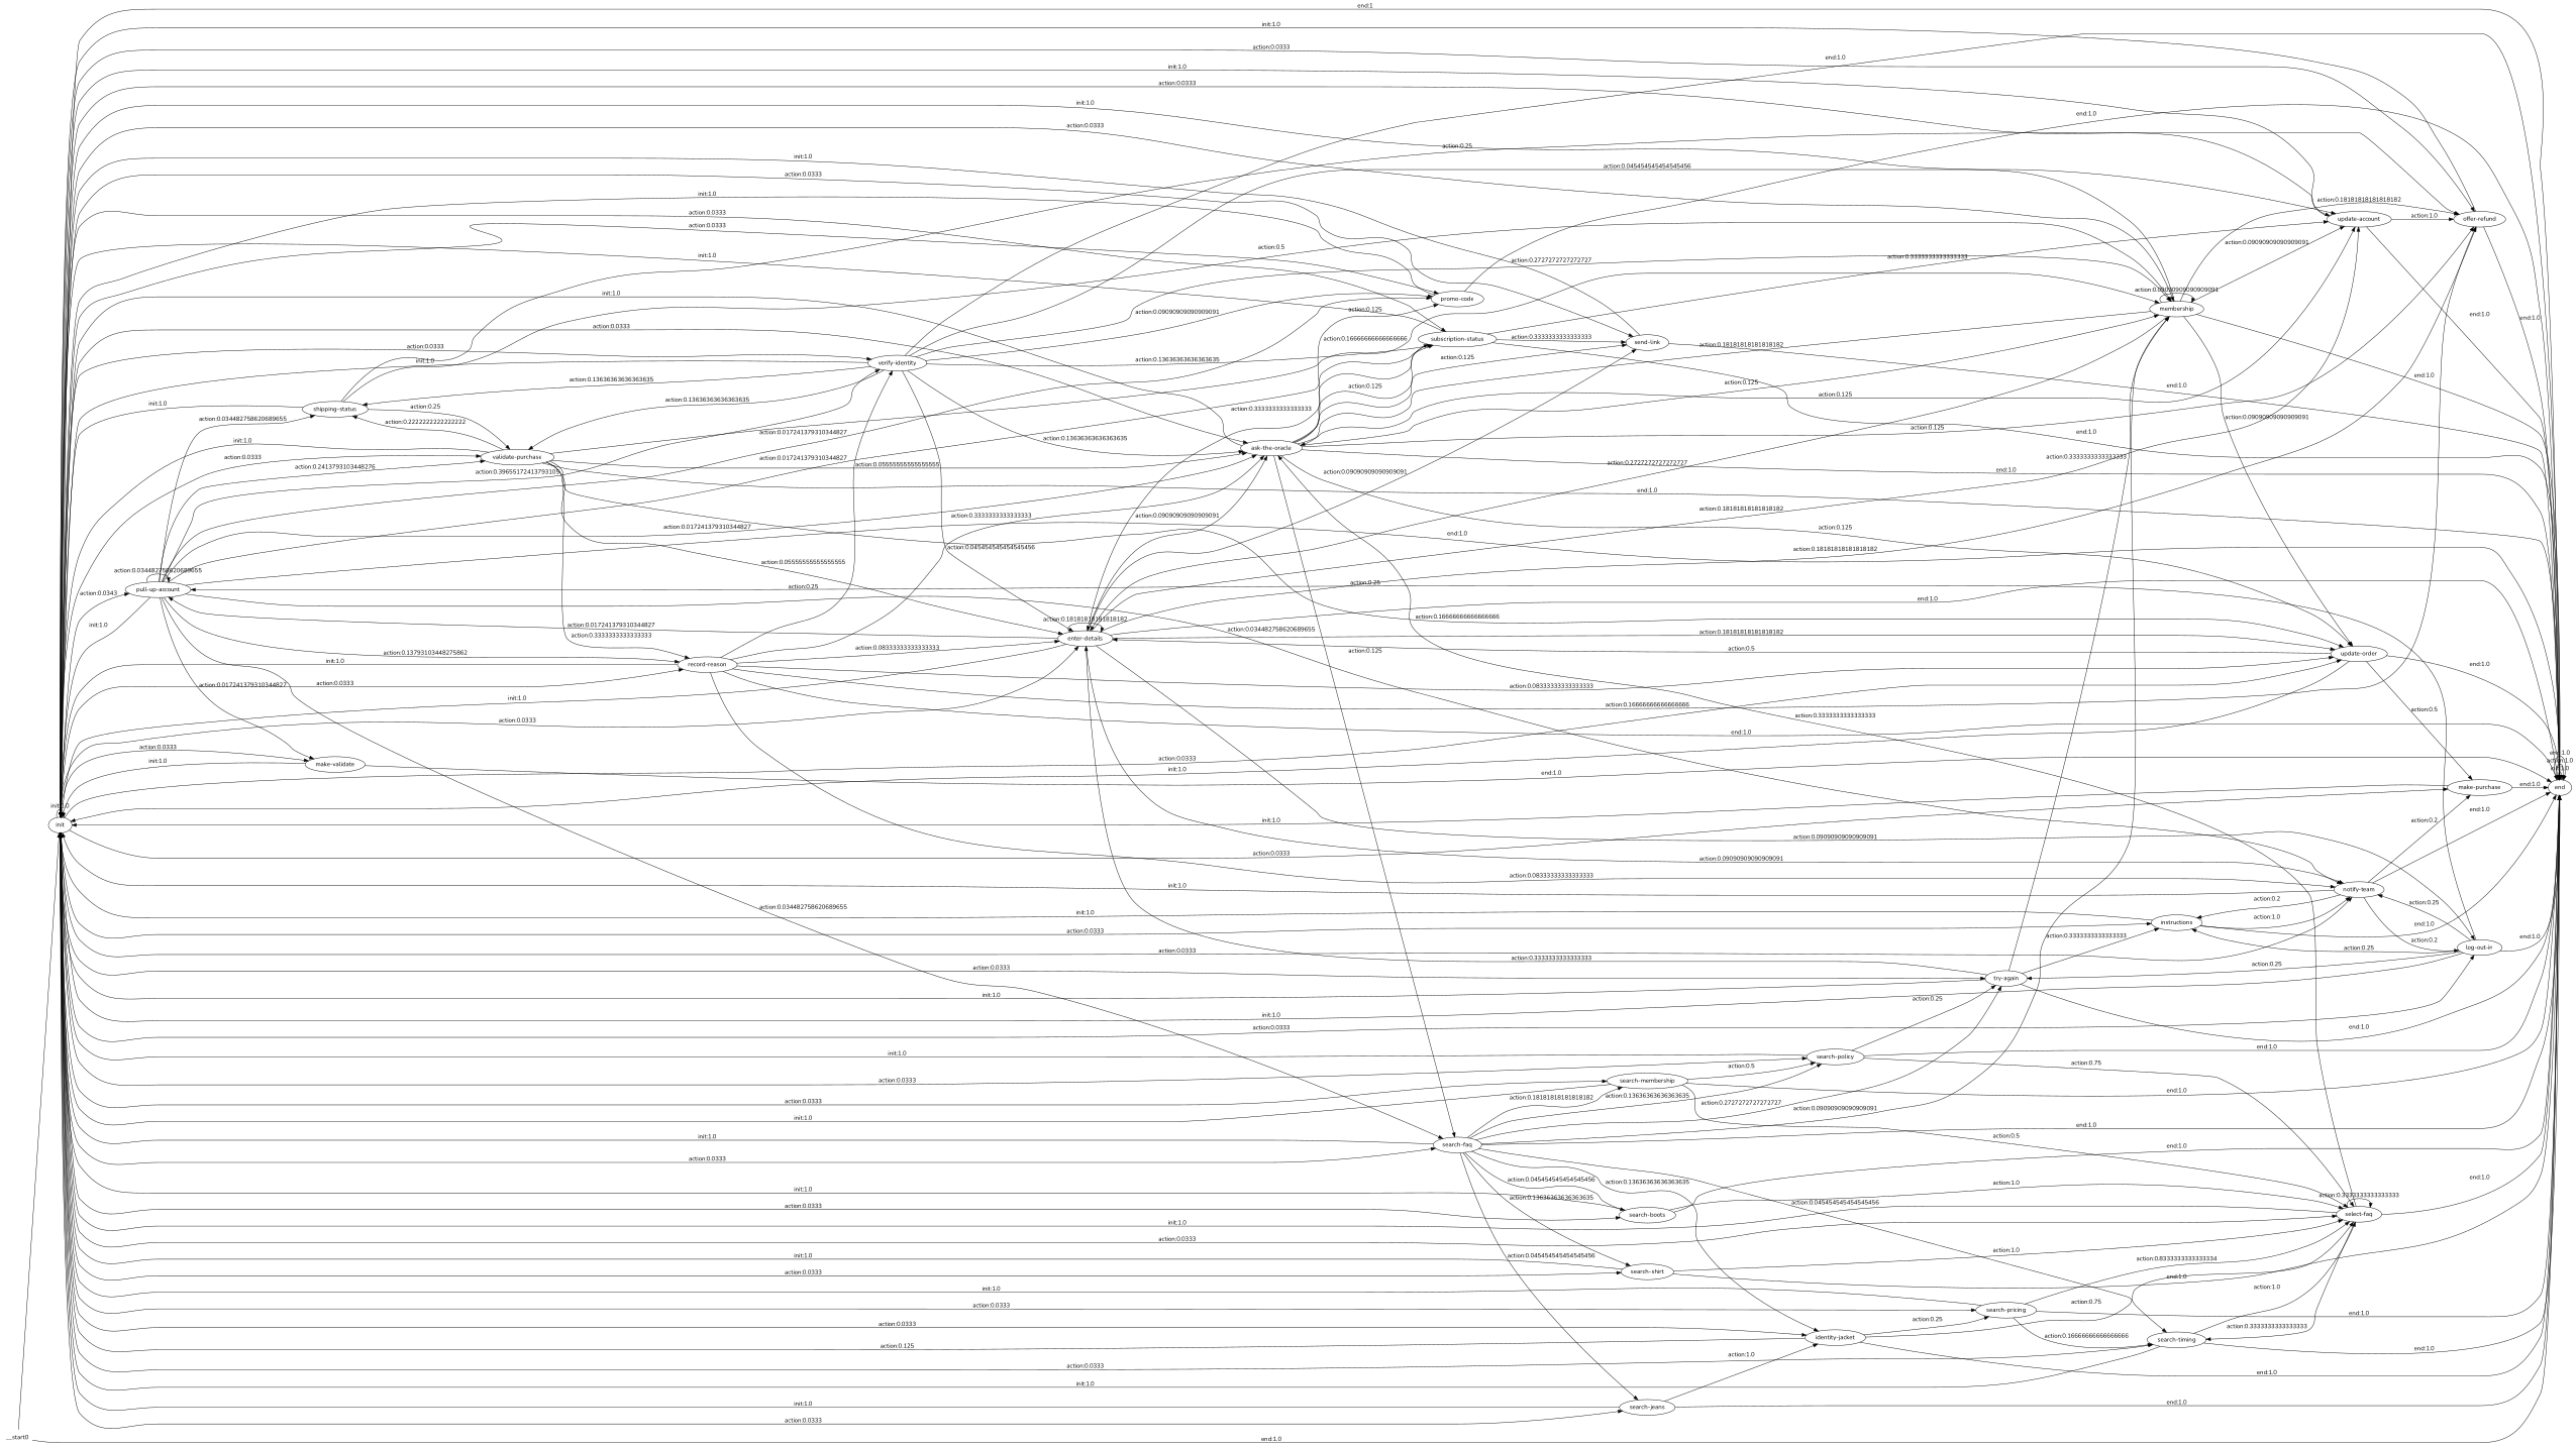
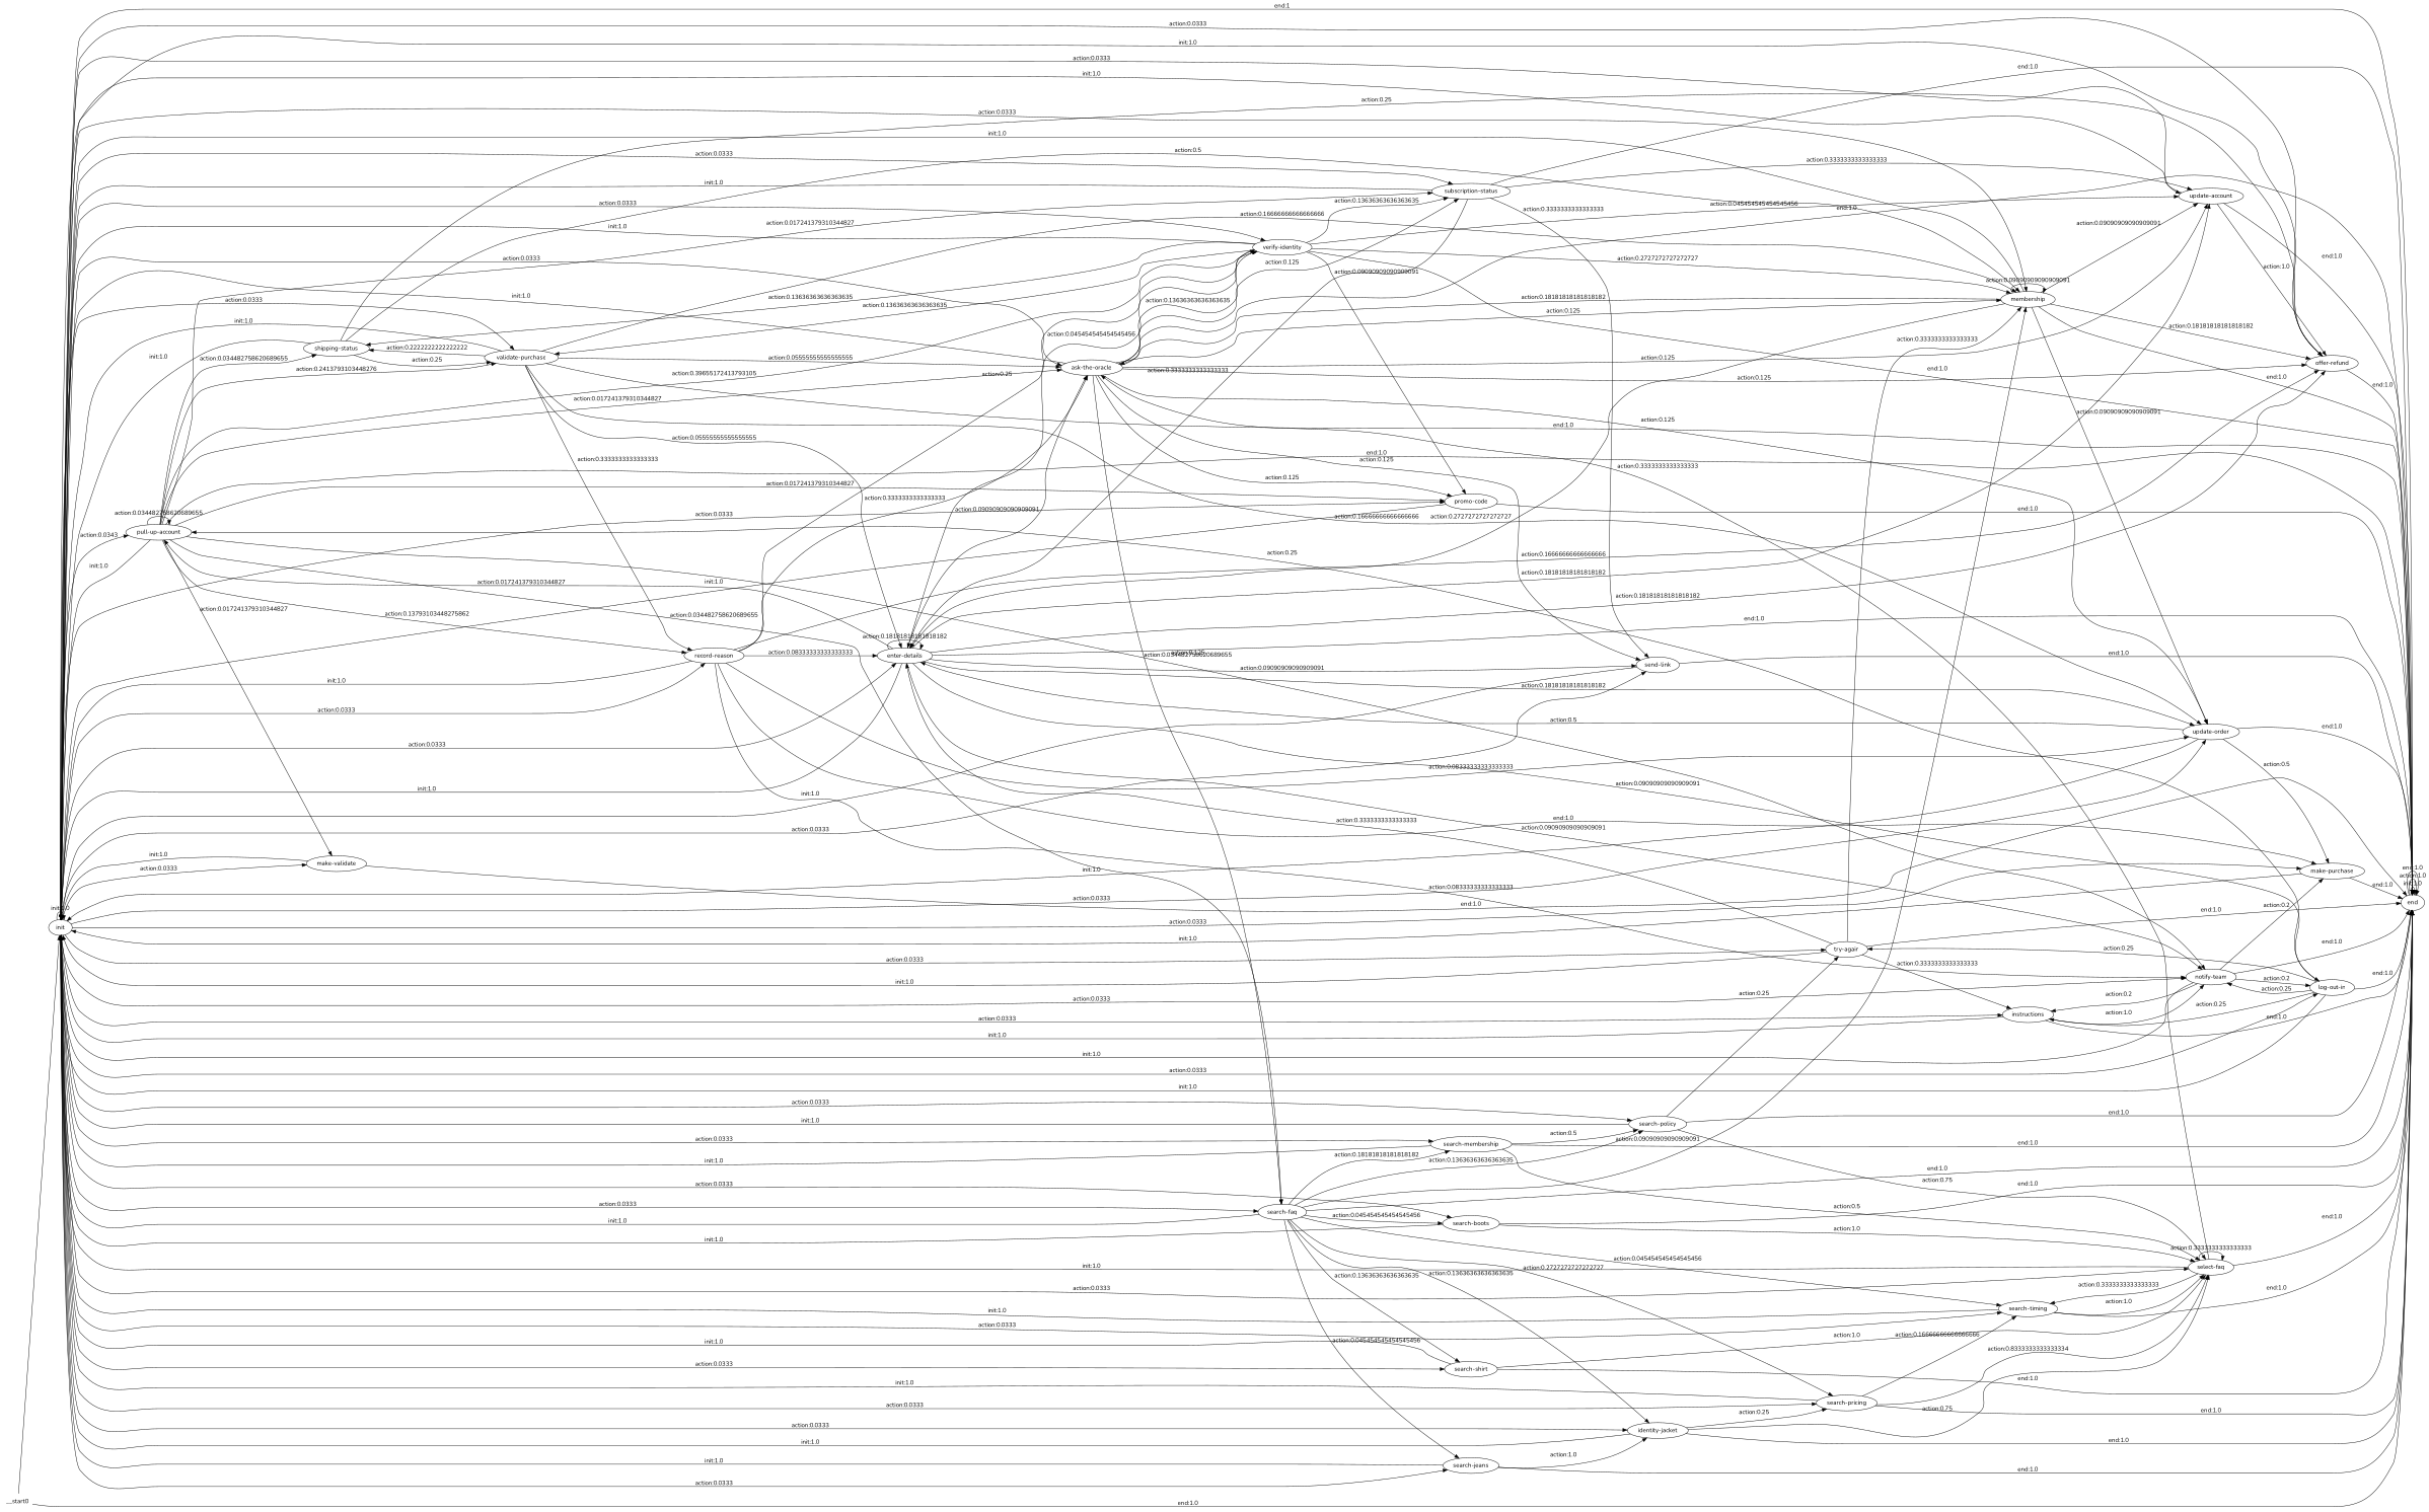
  digraph {
    fontname=Nunito
    rankdir=LR
    node [fontname=Nunito]
    edge [fontname=Nunito]
    n1 [label=init]
    n2 [label="pull-up-account"]
    n3 [label="enter-details"]
    n4 [label="verify-identity"]
    n5 [label="make-validate"]
    n6 [label="search-timing"]
    n7 [label="search-policy"]
    n8 [label="validate-purchase"]
    n9 [label="search-faq"]
    n10 [label=membership]
    n11 [label="search-boots"]
    n12 [label="try-again"]
    n13 [label="ask-the-oracle"]
    n14 [label="update-order"]
    n15 [label="promo-code"]
    n16 [label="update-account"]
    n17 [label="search-membership"]
    n18 [label="make-purchase"]
    n19 [label="offer-refund"]
    n20 [label="notify-team"]
    n21 [label="record-reason"]
    n22 [label="search-jeans"]
    n23 [label="search-shirt"]
    n24 [label=instructions]
    n25 [label="identity-jacket"]
    n26 [label="log-out-in"]
    n27 [label="select-faq"]
    n28 [label="subscription-status"]
    n29 [label="send-link"]
    n30 [label="search-pricing"]
    n31 [label=end]
    n32 [label="shipping-status"]
    __start0 [shape=none]
    n1 -> n1 [label="init:1.0"]
    n1 -> n2 [label="action:0.0343"]
    n1 -> n3 [label="action:0.0333"]
    n1 -> n4 [label="action:0.0333"]
    n1 -> n5 [label="action:0.0333"]
    n1 -> n6 [label="action:0.0333"]
    n1 -> n7 [label="action:0.0333"]
    n1 -> n8 [label="action:0.0333"]
    n1 -> n9 [label="action:0.0333"]
    n1 -> n10 [label="action:0.0333"]
    n1 -> n11 [label="action:0.0333"]
    n1 -> n12 [label="action:0.0333"]
    n1 -> n13 [label="action:0.0333"]
    n1 -> n14 [label="action:0.0333"]
    n1 -> n15 [label="action:0.0333"]
    n1 -> n16 [label="action:0.0333"]
    n1 -> n17 [label="action:0.0333"]
    n1 -> n18 [label="action:0.0333"]
    n1 -> n19 [label="action:0.0333"]
    n1 -> n20 [label="action:0.0333"]
    n1 -> n21 [label="action:0.0333"]
    n1 -> n22 [label="action:0.0333"]
    n1 -> n23 [label="action:0.0333"]
    n1 -> n24 [label="action:0.0333"]
    n1 -> n25 [label="action:0.0333"]
    n1 -> n26 [label="action:0.0333"]
    n1 -> n27 [label="action:0.0333"]
    n1 -> n28 [label="action:0.0333"]
    n1 -> n29 [label="action:0.0333"]
    n1 -> n30 [label="action:0.0333"]
    n1 -> n31 [label="end:1"]
    n2 -> n1 [label="init:1.0"]
    n2 -> n2 [label="action:0.034482758620689655"]
    n2 -> n4 [label="action:0.39655172413793105"]
    n2 -> n5 [label="action:0.017241379310344827"]
    n2 -> n8 [label="action:0.2413793103448276"]
    n2 -> n9 [label="action:0.034482758620689655"]
    n2 -> n13 [label="action:0.017241379310344827"]
    n2 -> n15 [label="action:0.017241379310344827"]
    n2 -> n20 [label="action:0.034482758620689655"]
    n2 -> n21 [label="action:0.13793103448275862"]
    n2 -> n28 [label="action:0.017241379310344827"]
    n2 -> n31 [label="end:1.0"]
    n2 -> n32 [label="action:0.034482758620689655"]
    n3 -> n1 [label="init:1.0"]
    n3 -> n2 [label="action:0.017241379310344827"]
    n3 -> n3 [label="action:0.18181818181818182"]
    n3 -> n13 [label="action:0.09090909090909091"]
    n3 -> n14 [label="action:0.18181818181818182"]
    n3 -> n16 [label="action:0.18181818181818182"]
    n3 -> n19 [label="action:0.18181818181818182"]
    n3 -> n20 [label="action:0.09090909090909091"]
    n3 -> n26 [label="action:0.09090909090909091"]
    n3 -> n29 [label="action:0.09090909090909091"]
    n3 -> n31 [label="end:1.0"]
    n4 -> n1 [label="init:1.0"]
    n4 -> n3 [label="action:0.045454545454545456"]
    n4 -> n8 [label="action:0.13636363636363635"]
    n4 -> n10 [label="action:0.2727272727272727"]
-   n4 -> n13 [label="action:0.13636363636363635"]
+   n13 -> n4 [label="action:0.13636363636363635"]
    n4 -> n15 [label="action:0.09090909090909091"]
    n4 -> n16 [label="action:0.045454545454545456"]
    n4 -> n28 [label="action:0.13636363636363635"]
    n4 -> n31 [label="end:1.0"]
    n4 -> n32 [label="action:0.13636363636363635"]
    n5 -> n1 [label="init:1.0"]
    n5 -> n31 [label="end:1.0"]
    n6 -> n1 [label="init:1.0"]
    n6 -> n27 [label="action:1.0"]
    n6 -> n31 [label="end:1.0"]
    n7 -> n1 [label="init:1.0"]
    n7 -> n12 [label="action:0.25"]
    n7 -> n27 [label="action:0.75"]
    n7 -> n31 [label="end:1.0"]
    n8 -> n1 [label="init:1.0"]
    n8 -> n3 [label="action:0.05555555555555555"]
    n8 -> n10 [label="action:0.16666666666666666"]
    n8 -> n13 [label="action:0.05555555555555555"]
    n8 -> n14 [label="action:0.16666666666666666"]
    n8 -> n21 [label="action:0.3333333333333333"]
    n8 -> n31 [label="end:1.0"]
    n8 -> n32 [label="action:0.2222222222222222"]
    n9 -> n1 [label="init:1.0"]
    n9 -> n6 [label="action:0.045454545454545456"]
    n9 -> n7 [label="action:0.13636363636363635"]
    n9 -> n10 [label="action:0.09090909090909091"]
    n9 -> n11 [label="action:0.045454545454545456"]
    n9 -> n17 [label="action:0.18181818181818182"]
    n9 -> n22 [label="action:0.045454545454545456"]
    n9 -> n23 [label="action:0.13636363636363635"]
    n9 -> n25 [label="action:0.13636363636363635"]
-   n9 -> n12 [label="action:0.2727272727272727"]
+   n9 -> n30 [label="action:0.2727272727272727"]
    n9 -> n31 [label="end:1.0"]
    n10 -> n1 [label="init:1.0"]
    n10 -> n3 [label="action:0.2727272727272727"]
    n10 -> n10 [label="action:0.09090909090909091"]
    n10 -> n13 [label="action:0.18181818181818182"]
    n10 -> n14 [label="action:0.09090909090909091"]
    n10 -> n16 [label="action:0.09090909090909091"]
    n10 -> n19 [label="action:0.18181818181818182"]
    n10 -> n31 [label="end:1.0"]
    n11 -> n1 [label="init:1.0"]
    n11 -> n27 [label="action:1.0"]
    n11 -> n31 [label="end:1.0"]
    n12 -> n1 [label="init:1.0"]
    n12 -> n3 [label="action:0.3333333333333333"]
    n12 -> n10 [label="action:0.3333333333333333"]
    n12 -> n24 [label="action:0.3333333333333333"]
    n12 -> n31 [label="end:1.0"]
    n13 -> n1 [label="init:1.0"]
    n13 -> n9 [label="action:0.125"]
    n13 -> n10 [label="action:0.125"]
    n13 -> n14 [label="action:0.125"]
    n13 -> n15 [label="action:0.125"]
    n13 -> n16 [label="action:0.125"]
    n13 -> n19 [label="action:0.125"]
    n13 -> n28 [label="action:0.125"]
    n13 -> n29 [label="action:0.125"]
    n13 -> n31 [label="end:1.0"]
    n14 -> n1 [label="init:1.0"]
    n14 -> n3 [label="action:0.5"]
    n14 -> n18 [label="action:0.5"]
    n14 -> n31 [label="end:1.0"]
    n15 -> n1 [label="init:1.0"]
    n15 -> n31 [label="end:1.0"]
    n16 -> n1 [label="init:1.0"]
    n16 -> n19 [label="action:1.0"]
    n16 -> n31 [label="end:1.0"]
    n17 -> n1 [label="init:1.0"]
    n17 -> n7 [label="action:0.5"]
    n17 -> n27 [label="action:0.5"]
    n17 -> n31 [label="end:1.0"]
    n18 -> n1 [label="init:1.0"]
    n18 -> n31 [label="end:1.0"]
    n19 -> n1 [label="init:1.0"]
    n19 -> n31 [label="end:1.0"]
    n20 -> n1 [label="init:1.0"]
    n20 -> n18 [label="action:0.2"]
    n20 -> n24 [label="action:0.2"]
    n20 -> n26 [label="action:0.2"]
    n20 -> n31 [label="end:1.0"]
    n21 -> n1 [label="init:1.0"]
    n21 -> n3 [label="action:0.08333333333333333"]
    n21 -> n4 [label="action:0.25"]
    n21 -> n13 [label="action:0.3333333333333333"]
    n21 -> n14 [label="action:0.08333333333333333"]
    n21 -> n19 [label="action:0.16666666666666666"]
    n21 -> n20 [label="action:0.08333333333333333"]
-   n21 -> n31 [label="end:1.0"]
+   n21 -> n18 [label="end:1.0"]
    n22 -> n1 [label="init:1.0"]
    n22 -> n25 [label="action:1.0"]
    n22 -> n31 [label="end:1.0"]
    n23 -> n1 [label="init:1.0"]
    n23 -> n27 [label="action:1.0"]
    n23 -> n31 [label="end:1.0"]
    n24 -> n1 [label="init:1.0"]
    n24 -> n20 [label="action:1.0"]
    n24 -> n31 [label="end:1.0"]
-   n25 -> n1 [label="action:0.125"]
+   n25 -> n1 [label="init:1.0"]
    n25 -> n27 [label="action:0.75"]
    n25 -> n30 [label="action:0.25"]
    n25 -> n31 [label="end:1.0"]
    n26 -> n1 [label="init:1.0"]
    n26 -> n2 [label="action:0.25"]
    n26 -> n12 [label="action:0.25"]
    n26 -> n20 [label="action:0.25"]
    n26 -> n24 [label="action:0.25"]
    n26 -> n31 [label="end:1.0"]
    n27 -> n1 [label="init:1.0"]
    n27 -> n6 [label="action:0.3333333333333333"]
    n27 -> n13 [label="action:0.3333333333333333"]
    n27 -> n27 [label="action:0.3333333333333333"]
    n27 -> n31 [label="end:1.0"]
    n28 -> n1 [label="init:1.0"]
    n28 -> n3 [label="action:0.3333333333333333"]
    n28 -> n16 [label="action:0.3333333333333333"]
    n28 -> n29 [label="action:0.3333333333333333"]
    n28 -> n31 [label="end:1.0"]
    n29 -> n1 [label="init:1.0"]
    n29 -> n31 [label="end:1.0"]
    n30 -> n1 [label="init:1.0"]
    n30 -> n6 [label="action:0.16666666666666666"]
    n30 -> n27 [label="action:0.8333333333333334"]
    n30 -> n31 [label="end:1.0"]
    n31 -> n31 [label="init:1.0"]
    n31 -> n31 [label="action:1.0"]
    n31 -> n31 [label="end:1.0"]
    n32 -> n1 [label="init:1.0"]
    n32 -> n8 [label="action:0.25"]
    n32 -> n10 [label="action:0.5"]
    n32 -> n19 [label="action:0.25"]
    __start0 -> n1
    __start0 -> n31 [label="end:1.0"]
  }
